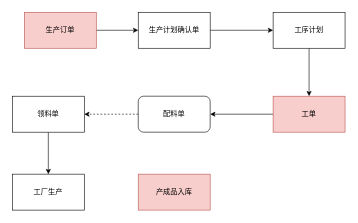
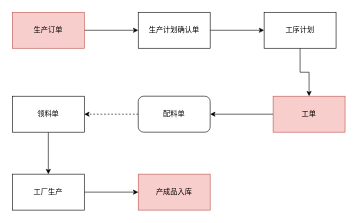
  <mxCell id="0" />
  <mxCell id="1" parent="0" />
  <mxCell id="2" value="" style="edgeStyle=orthogonalEdgeStyle;rounded=0;orthogonalLoop=1;jettySize=auto;html=1;" parent="1" source="3" target="5" edge="1"><mxGeometry relative="1" as="geometry" /></mxCell>
- <mxCell id="3" value="生产订单" style="rounded=0;whiteSpace=wrap;html=1;fillColor=#f8cecc;strokeColor=#b85450;" parent="1" vertex="1"><mxGeometry x="40" y="20" width="120" height="60" as="geometry" /></mxCell>
+ <mxCell id="3" value="生产订单" style="rounded=0;whiteSpace=wrap;html=1;fillColor=#f8cecc;strokeColor=#b85450;" parent="1" vertex="1"><mxGeometry x="20" y="20" width="120" height="60" as="geometry" /></mxCell>
  <mxCell id="4" value="" style="edgeStyle=orthogonalEdgeStyle;rounded=0;orthogonalLoop=1;jettySize=auto;html=1;" parent="1" source="5" target="9" edge="1"><mxGeometry relative="1" as="geometry" /></mxCell>
  <mxCell id="5" value="生产计划确认单" style="rounded=0;whiteSpace=wrap;html=1;" parent="1" vertex="1"><mxGeometry x="230" y="20" width="120" height="60" as="geometry" /></mxCell>
  <mxCell id="6" value="" style="edgeStyle=orthogonalEdgeStyle;rounded=0;orthogonalLoop=1;jettySize=auto;html=1;" parent="1" source="7" target="11" edge="1"><mxGeometry relative="1" as="geometry" /></mxCell>
  <mxCell id="7" value="工单" style="rounded=0;whiteSpace=wrap;html=1;fillColor=#f8cecc;strokeColor=#b85450;" parent="1" vertex="1"><mxGeometry x="455" y="160" width="120" height="60" as="geometry" /></mxCell>
  <mxCell id="8" value="" style="edgeStyle=orthogonalEdgeStyle;rounded=0;orthogonalLoop=1;jettySize=auto;html=1;" parent="1" source="9" target="7" edge="1"><mxGeometry relative="1" as="geometry" /></mxCell>
- <mxCell id="9" value="工序计划" style="rounded=0;whiteSpace=wrap;html=1;" parent="1" vertex="1"><mxGeometry x="455" y="20" width="120" height="60" as="geometry" /></mxCell>
+ <mxCell id="9" value="工序计划" style="rounded=0;whiteSpace=wrap;html=1;" parent="1" vertex="1"><mxGeometry x="440" y="20" width="120" height="60" as="geometry" /></mxCell>
  <mxCell id="10" value="" style="edgeStyle=orthogonalEdgeStyle;rounded=0;orthogonalLoop=1;jettySize=auto;html=1;dashed=1;" parent="1" source="11" target="13" edge="1"><mxGeometry relative="1" as="geometry" /></mxCell>
  <mxCell id="11" value="配料单" style="rounded=1;whiteSpace=wrap;html=1;" parent="1" vertex="1"><mxGeometry x="230" y="160" width="120" height="60" as="geometry" /></mxCell>
  <mxCell id="12" value="" style="edgeStyle=orthogonalEdgeStyle;rounded=0;orthogonalLoop=1;jettySize=auto;html=1;" parent="1" source="13" edge="1"><mxGeometry relative="1" as="geometry"><mxPoint x="80" y="290" as="targetPoint" /></mxGeometry></mxCell>
  <mxCell id="13" value="领料单" style="rounded=0;whiteSpace=wrap;html=1;" parent="1" vertex="1"><mxGeometry x="20" y="160" width="120" height="60" as="geometry" /></mxCell>
  <mxCell id="14" value="产成品入库" style="rounded=0;whiteSpace=wrap;html=1;fillColor=#f8cecc;strokeColor=#b85450;" parent="1" vertex="1"><mxGeometry x="230" y="290" width="120" height="60" as="geometry" /></mxCell>
+ <mxCell id="15" value="" style="edgeStyle=orthogonalEdgeStyle;rounded=0;orthogonalLoop=1;jettySize=auto;html=1;" parent="1" source="16" target="14" edge="1"><mxGeometry relative="1" as="geometry" /></mxCell>
  <mxCell id="16" value="工厂生产" style="rounded=0;whiteSpace=wrap;html=1;" parent="1" vertex="1"><mxGeometry x="20" y="290" width="120" height="60" as="geometry" /></mxCell>
